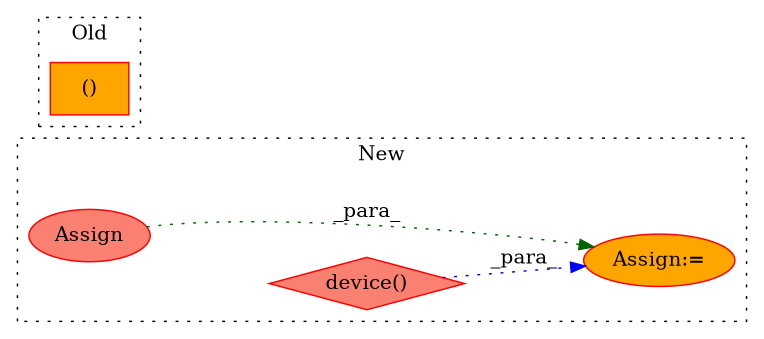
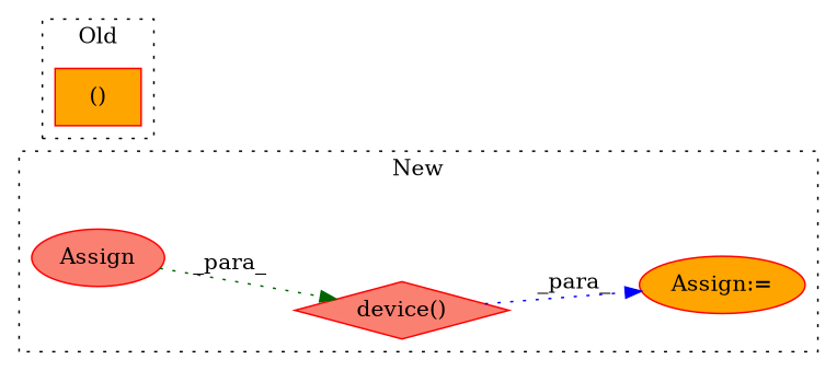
  digraph {
    rankdir=LR
    node [color=red fillcolor=salmon shape=ellipse style=filled]
    edge [style=dotted]
    n1 [a=75 l="13,1" label="device()" s="556,575" shape=diamond]
    n2 [a=68 fillcolor=orange l=3 label="Assign:=" s=553]
    n3 [a=66 l=6 label=Assign s=569]
    n4 [a=54 fillcolor=orange l=12 label="()" s=476 shape=box]
    subgraph cluster_1 {
      label=New
      style=dotted
      n1
      n2
      n3
    }
    subgraph cluster_2 {
      label=Old
      style=dotted
      n4
    }
    n1 -> n2 [color=blue label=_para_]
-   n3 -> n2 [color=darkgreen label=_para_]
+   n3 -> n1 [color=darkgreen label=_para_]
  }
